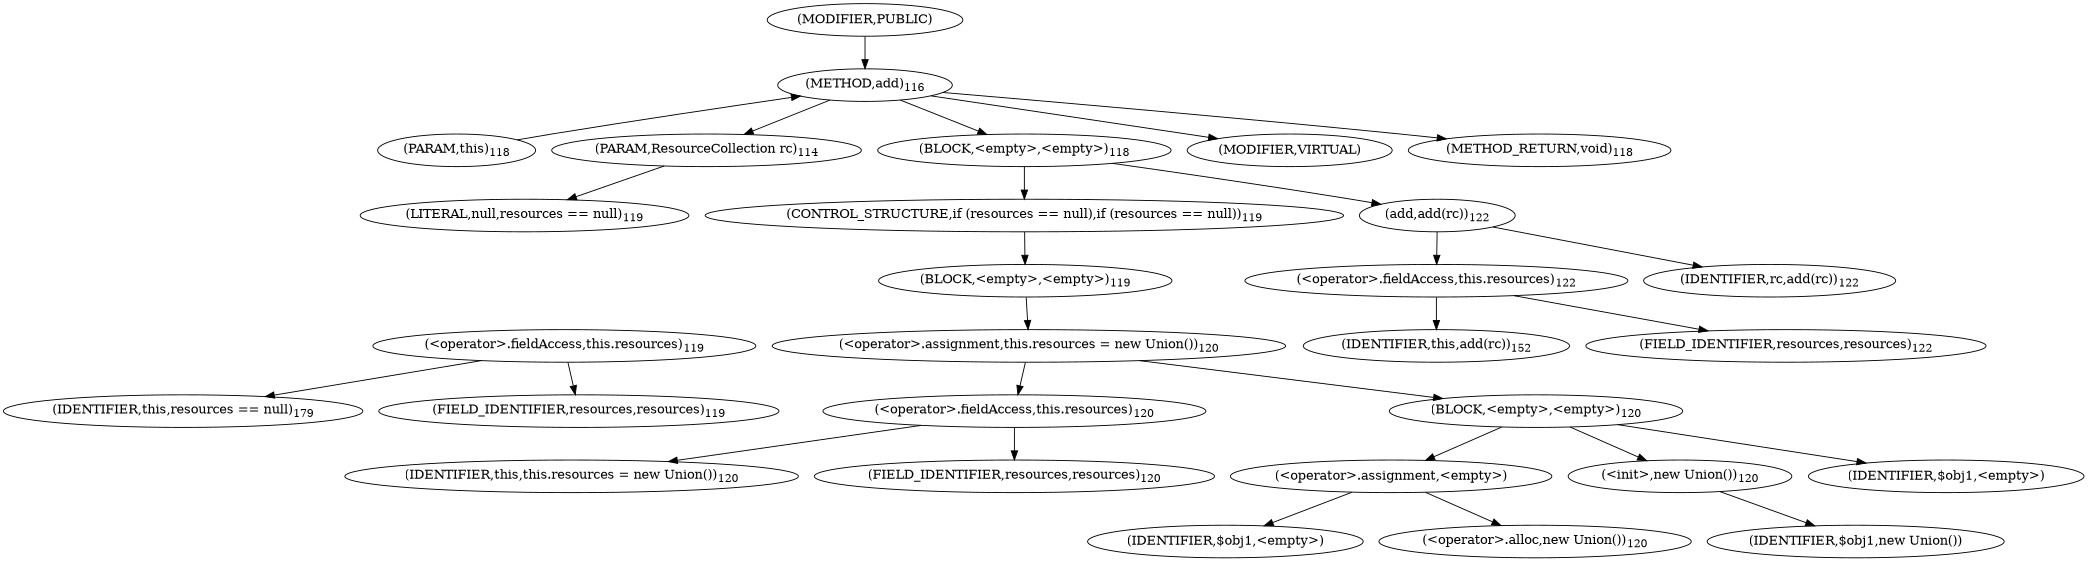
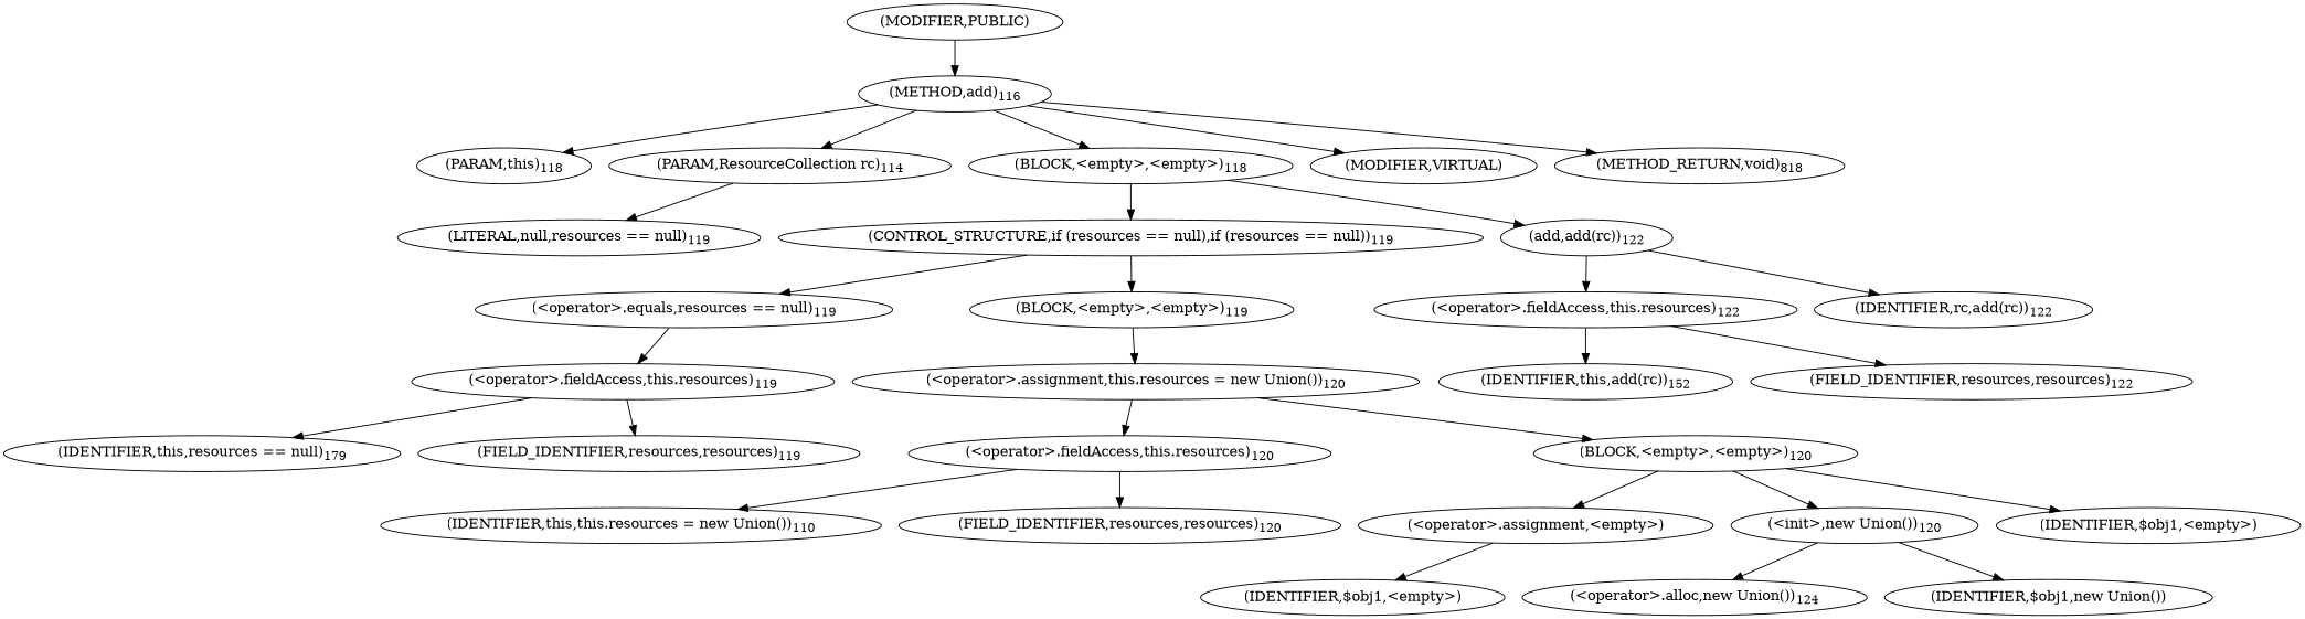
  digraph {
    n1 [label=<(METHOD,add)<SUB>116</SUB>>]
    n2 [label=<(PARAM,this)<SUB>118</SUB>>]
    n3 [label=<(PARAM,ResourceCollection rc)<SUB>114</SUB>>]
    n4 [label=<(BLOCK,&lt;empty&gt;,&lt;empty&gt;)<SUB>118</SUB>>]
    n5 [label=<(MODIFIER,VIRTUAL)>]
-   n6 [label=<(METHOD_RETURN,void)<SUB>118</SUB>>]
+   n6 [label=<(METHOD_RETURN,void)<SUB>818</SUB>>]
    n7 [label=<(LITERAL,null,resources == null)<SUB>119</SUB>>]
    n8 [label=<(CONTROL_STRUCTURE,if (resources == null),if (resources == null))<SUB>119</SUB>>]
    n9 [label=<(add,add(rc))<SUB>122</SUB>>]
    n10 [label=<(MODIFIER,PUBLIC)>]
+   n11 [label=<(&lt;operator&gt;.equals,resources == null)<SUB>119</SUB>>]
    n12 [label=<(BLOCK,&lt;empty&gt;,&lt;empty&gt;)<SUB>119</SUB>>]
    n13 [label=<(&lt;operator&gt;.fieldAccess,this.resources)<SUB>122</SUB>>]
    n14 [label=<(IDENTIFIER,rc,add(rc))<SUB>122</SUB>>]
    n15 [label=<(&lt;operator&gt;.fieldAccess,this.resources)<SUB>119</SUB>>]
    n16 [label=<(&lt;operator&gt;.assignment,this.resources = new Union())<SUB>120</SUB>>]
    n17 [label=<(IDENTIFIER,this,resources == null)<SUB>179</SUB>>]
    n18 [label=<(FIELD_IDENTIFIER,resources,resources)<SUB>119</SUB>>]
    n19 [label=<(&lt;operator&gt;.fieldAccess,this.resources)<SUB>120</SUB>>]
    n20 [label=<(BLOCK,&lt;empty&gt;,&lt;empty&gt;)<SUB>120</SUB>>]
-   n21 [label=<(IDENTIFIER,this,this.resources = new Union())<SUB>120</SUB>>]
+   n21 [label=<(IDENTIFIER,this,this.resources = new Union())<SUB>110</SUB>>]
    n22 [label=<(FIELD_IDENTIFIER,resources,resources)<SUB>120</SUB>>]
    n23 [label=<(&lt;operator&gt;.assignment,&lt;empty&gt;)>]
    n24 [label=<(&lt;init&gt;,new Union())<SUB>120</SUB>>]
    n25 [label=<(IDENTIFIER,$obj1,&lt;empty&gt;)>]
    n26 [label=<(IDENTIFIER,$obj1,&lt;empty&gt;)>]
-   n27 [label=<(&lt;operator&gt;.alloc,new Union())<SUB>120</SUB>>]
+   n27 [label=<(&lt;operator&gt;.alloc,new Union())<SUB>124</SUB>>]
    n28 [label=<(IDENTIFIER,$obj1,new Union())>]
    n29 [label=<(IDENTIFIER,this,add(rc))<SUB>152</SUB>>]
    n30 [label=<(FIELD_IDENTIFIER,resources,resources)<SUB>122</SUB>>]
-   n2 -> n1
+   n1 -> n2
    n1 -> n3
    n1 -> n4
    n1 -> n5
    n1 -> n6
    n3 -> n7
    n4 -> n8
    n4 -> n9
+   n8 -> n11
    n8 -> n12
    n9 -> n13
    n9 -> n14
    n10 -> n1
+   n11 -> n15
    n12 -> n16
    n13 -> n29
    n13 -> n30
    n15 -> n17
    n15 -> n18
    n16 -> n19
    n16 -> n20
    n19 -> n21
    n19 -> n22
    n20 -> n23
    n20 -> n24
    n20 -> n25
    n23 -> n26
-   n23 -> n27
+   n24 -> n27
    n24 -> n28
  }
